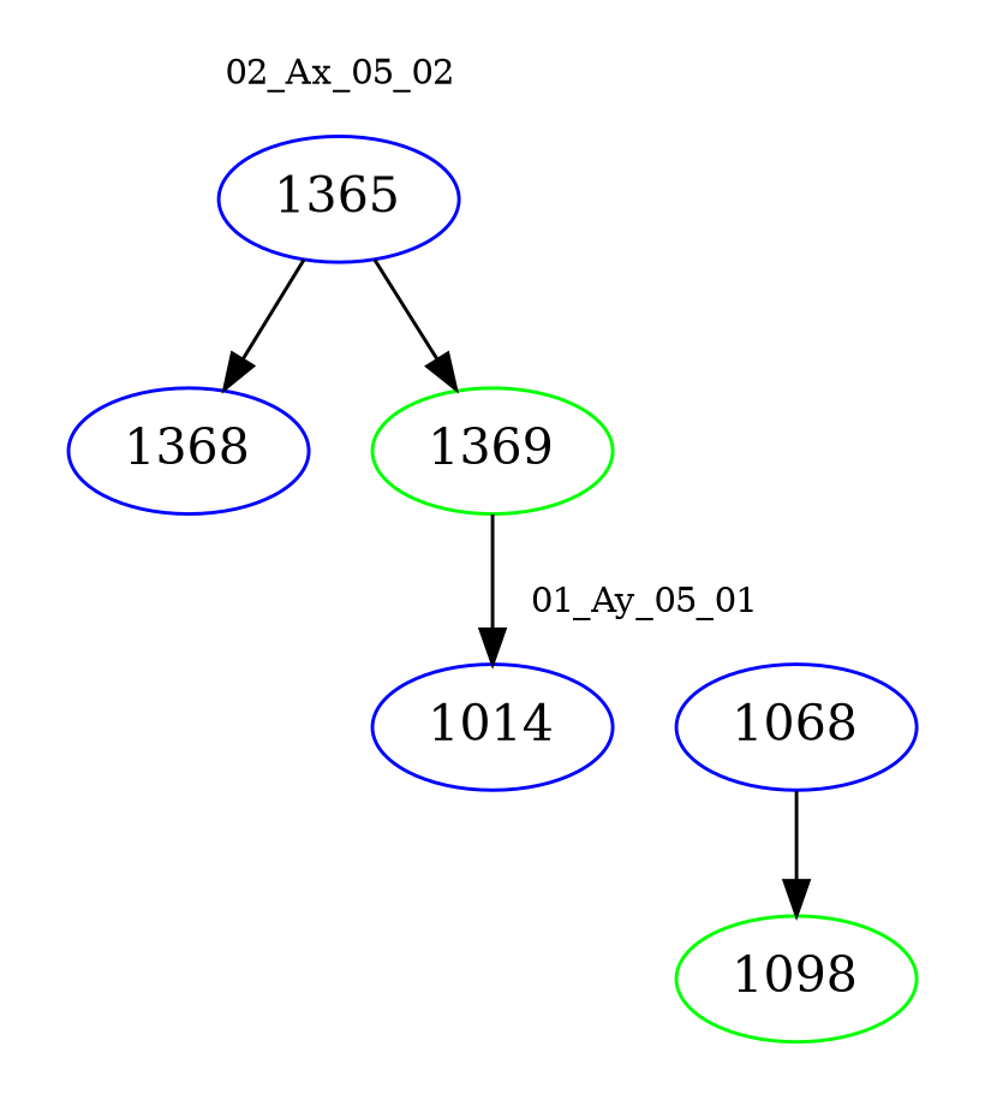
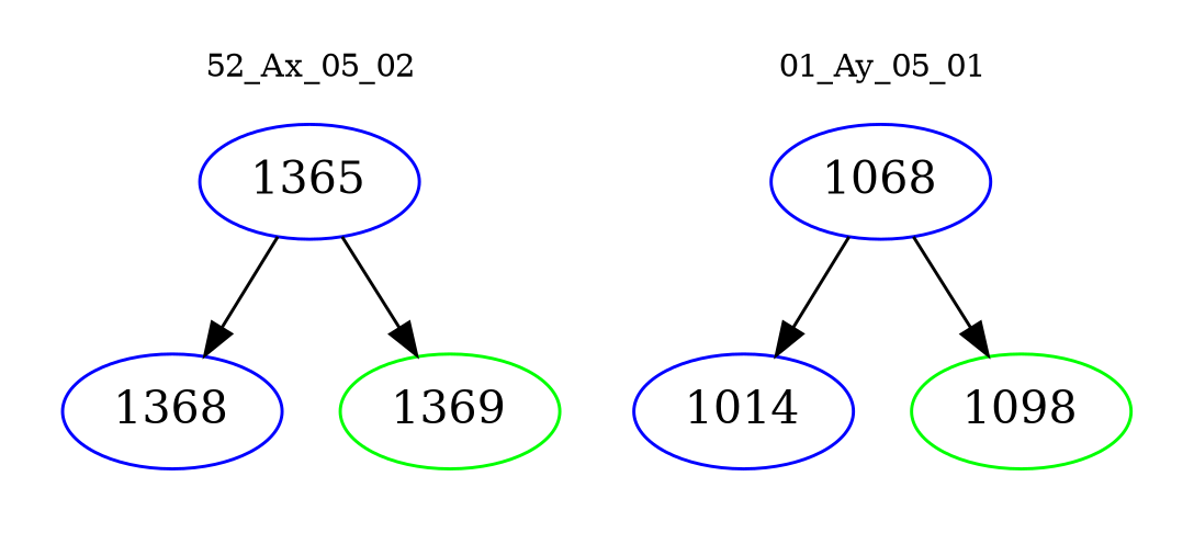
  digraph {
    node [color=blue]
    edge [color=black]
    n1 [label=1365]
    n2 [label=1368]
    n3 [color=green label=1369]
    n4 [label=1068]
    n5 [label=1014]
    n6 [color=green label=1098]
    subgraph cluster_1 {
      color=white
      fontsize=10
-     label="02_Ax_05_02"
+     label="52_Ax_05_02"
      n1
      n2
      n3
    }
    subgraph cluster_2 {
      color=white
      fontsize=10
      label="01_Ay_05_01"
      n4
      n5
      n6
    }
    n1 -> n2
    n1 -> n3
-   n3 -> n5
+   n4 -> n5
    n4 -> n6
  }
